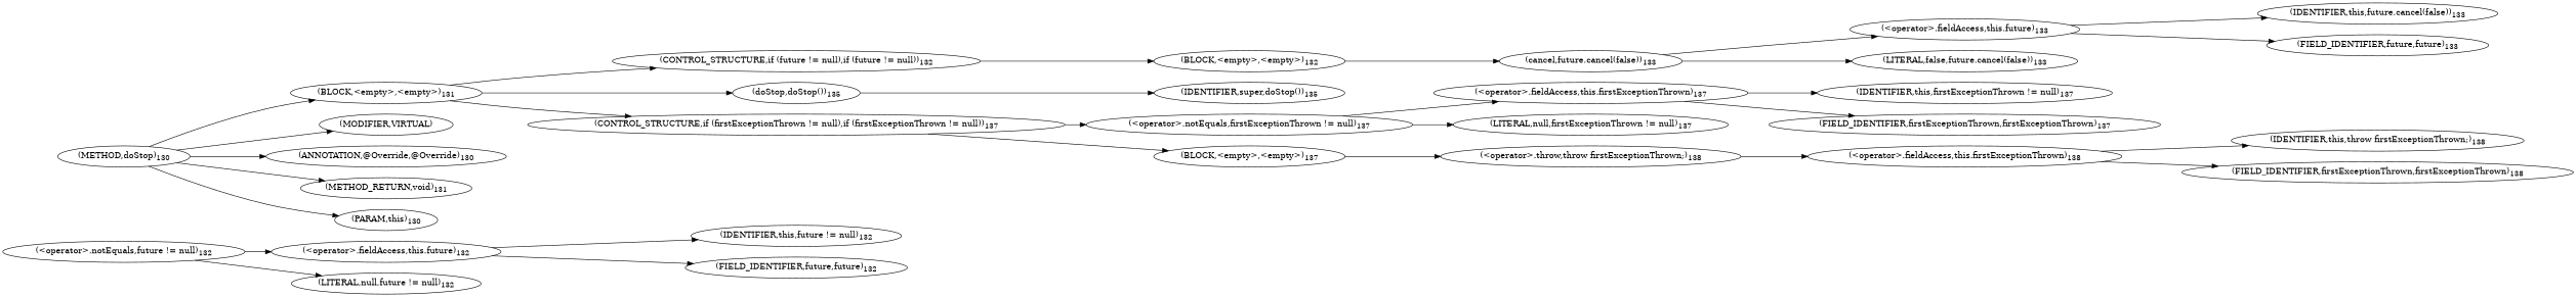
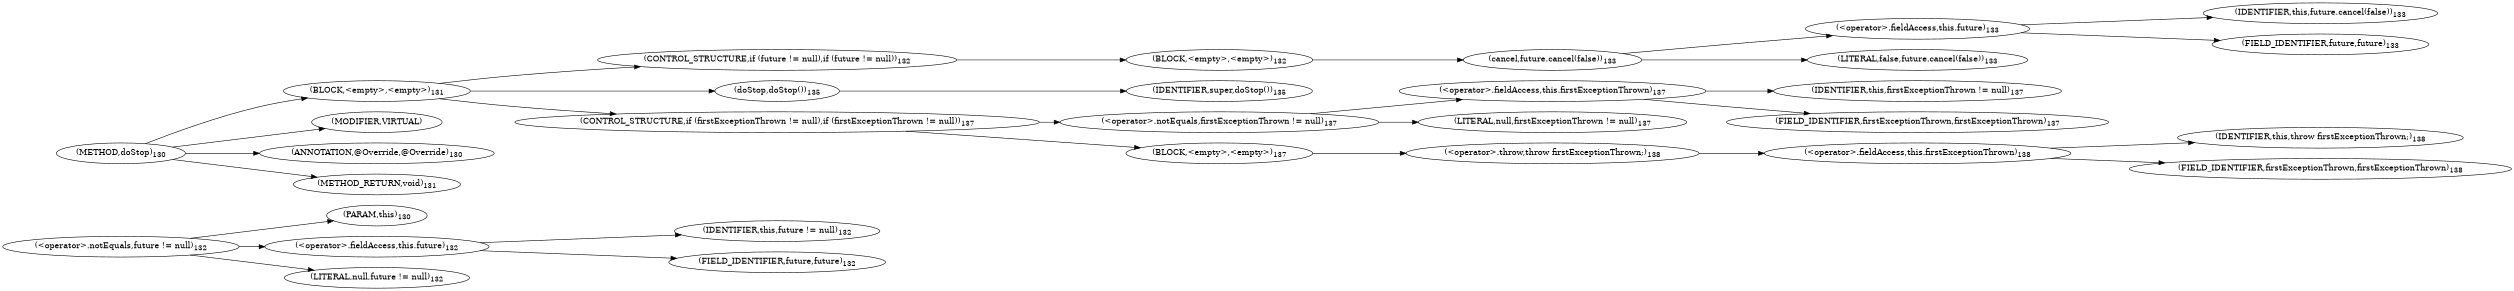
  digraph {
    rankdir=LR
    n1 [label=<(METHOD,doStop)<SUB>130</SUB>>]
    n2 [label=<(PARAM,this)<SUB>130</SUB>>]
    n3 [label=<(BLOCK,&lt;empty&gt;,&lt;empty&gt;)<SUB>131</SUB>>]
    n4 [label=<(MODIFIER,VIRTUAL)>]
    n5 [label=<(ANNOTATION,@Override,@Override)<SUB>130</SUB>>]
    n6 [label=<(METHOD_RETURN,void)<SUB>131</SUB>>]
    n7 [label=<(CONTROL_STRUCTURE,if (future != null),if (future != null))<SUB>132</SUB>>]
    n8 [label=<(doStop,doStop())<SUB>135</SUB>>]
    n9 [label=<(CONTROL_STRUCTURE,if (firstExceptionThrown != null),if (firstExceptionThrown != null))<SUB>137</SUB>>]
    n10 [label=<(BLOCK,&lt;empty&gt;,&lt;empty&gt;)<SUB>132</SUB>>]
    n11 [label=<(IDENTIFIER,super,doStop())<SUB>135</SUB>>]
    n12 [label=<(&lt;operator&gt;.notEquals,firstExceptionThrown != null)<SUB>137</SUB>>]
    n13 [label=<(BLOCK,&lt;empty&gt;,&lt;empty&gt;)<SUB>137</SUB>>]
    n14 [label=<(&lt;operator&gt;.notEquals,future != null)<SUB>132</SUB>>]
    n15 [label=<(&lt;operator&gt;.fieldAccess,this.future)<SUB>132</SUB>>]
    n16 [label=<(LITERAL,null,future != null)<SUB>132</SUB>>]
    n17 [label=<(cancel,future.cancel(false))<SUB>133</SUB>>]
    n18 [label=<(IDENTIFIER,this,future != null)<SUB>132</SUB>>]
    n19 [label=<(FIELD_IDENTIFIER,future,future)<SUB>132</SUB>>]
    n20 [label=<(&lt;operator&gt;.fieldAccess,this.future)<SUB>133</SUB>>]
    n21 [label=<(LITERAL,false,future.cancel(false))<SUB>133</SUB>>]
    n22 [label=<(IDENTIFIER,this,future.cancel(false))<SUB>133</SUB>>]
    n23 [label=<(FIELD_IDENTIFIER,future,future)<SUB>133</SUB>>]
    n24 [label=<(&lt;operator&gt;.fieldAccess,this.firstExceptionThrown)<SUB>137</SUB>>]
    n25 [label=<(LITERAL,null,firstExceptionThrown != null)<SUB>137</SUB>>]
    n26 [label=<(&lt;operator&gt;.throw,throw firstExceptionThrown;)<SUB>138</SUB>>]
    n27 [label=<(IDENTIFIER,this,firstExceptionThrown != null)<SUB>137</SUB>>]
    n28 [label=<(FIELD_IDENTIFIER,firstExceptionThrown,firstExceptionThrown)<SUB>137</SUB>>]
    n29 [label=<(&lt;operator&gt;.fieldAccess,this.firstExceptionThrown)<SUB>138</SUB>>]
    n30 [label=<(IDENTIFIER,this,throw firstExceptionThrown;)<SUB>138</SUB>>]
    n31 [label=<(FIELD_IDENTIFIER,firstExceptionThrown,firstExceptionThrown)<SUB>138</SUB>>]
-   n1 -> n2
+   n14 -> n2
    n1 -> n3
    n1 -> n4
    n1 -> n5
    n1 -> n6
    n3 -> n7
    n3 -> n8
    n3 -> n9
    n7 -> n10
    n8 -> n11
    n9 -> n12
    n9 -> n13
    n10 -> n17
    n12 -> n24
    n12 -> n25
    n13 -> n26
    n14 -> n15
    n14 -> n16
    n15 -> n18
    n15 -> n19
    n17 -> n20
    n17 -> n21
    n20 -> n22
    n20 -> n23
    n24 -> n27
    n24 -> n28
    n26 -> n29
    n29 -> n30
    n29 -> n31
  }
